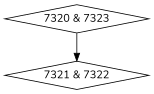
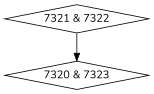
  digraph {
    fontname=Nunito
    node [shape=diamond fontname=Nunito]
    n1 [label="7320 & 7323"]
    n2 [label="7321 & 7322"]
-   n1 -> n2 [fontname=Nunito]
+   n2 -> n1 [fontname=Nunito]
  }
